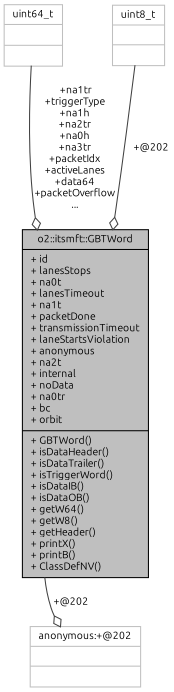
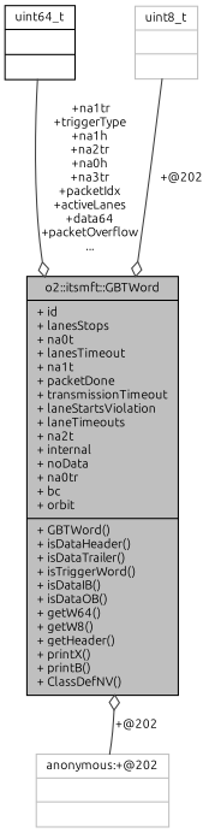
  digraph {
    fontname=Ubuntu
    node [color=black fontname=Ubuntu fontsize=10 shape=record]
    edge [arrowhead=odiamond color=grey25 fontname=Ubuntu fontsize=10 labelfontname=Helvetica labelfontsize=10 style=solid]
-   n1 [fillcolor=grey75 fontcolor=black height=0.2 label="{o2::itsmft::GBTWord\n|+ id\l+ lanesStops\l+ na0t\l+ lanesTimeout\l+ na1t\l+ packetDone\l+ transmissionTimeout\l+ laneStartsViolation\l+ anonymous\l+ na2t\l+ internal\l+ noData\l+ na0tr\l+ bc\l+ orbit\l|+ GBTWord()\l+ isDataHeader()\l+ isDataTrailer()\l+ isTriggerWord()\l+ isDataIB()\l+ isDataOB()\l+ getW64()\l+ getW8()\l+ getHeader()\l+ printX()\l+ printB()\l+ ClassDefNV()\l}" style=filled width=0.4]
-   n2 [color=grey75 height=0.2 label="{uint64_t\n||}" width=0.4]
+   n1 [fillcolor=grey75 fontcolor=black height=0.2 label="{o2::itsmft::GBTWord\n|+ id\l+ lanesStops\l+ na0t\l+ lanesTimeout\l+ na1t\l+ packetDone\l+ transmissionTimeout\l+ laneStartsViolation\l+ laneTimeouts\l+ na2t\l+ internal\l+ noData\l+ na0tr\l+ bc\l+ orbit\l|+ GBTWord()\l+ isDataHeader()\l+ isDataTrailer()\l+ isTriggerWord()\l+ isDataIB()\l+ isDataOB()\l+ getW64()\l+ getW8()\l+ getHeader()\l+ printX()\l+ printB()\l+ ClassDefNV()\l}" style=filled width=0.4]
+   n2 [height=0.2 label="{uint64_t\n||}" width=0.4]
    n3 [color=grey75 height=0.2 label="{uint8_t\n||}" width=0.4]
    n4 [color=grey75 height=0.2 label="{anonymous:+@202\n||}" width=0.4]
    n2 -> n1 [label=" +na1tr\n+triggerType\n+na1h\n+na2tr\n+na0h\n+na3tr\n+packetIdx\n+activeLanes\n+data64\n+packetOverflow\n..."]
    n3 -> n1 [label=" +@202"]
-   n1 -> n4 [label=" +@202"]
+   n4 -> n1 [label=" +@202"]
  }
